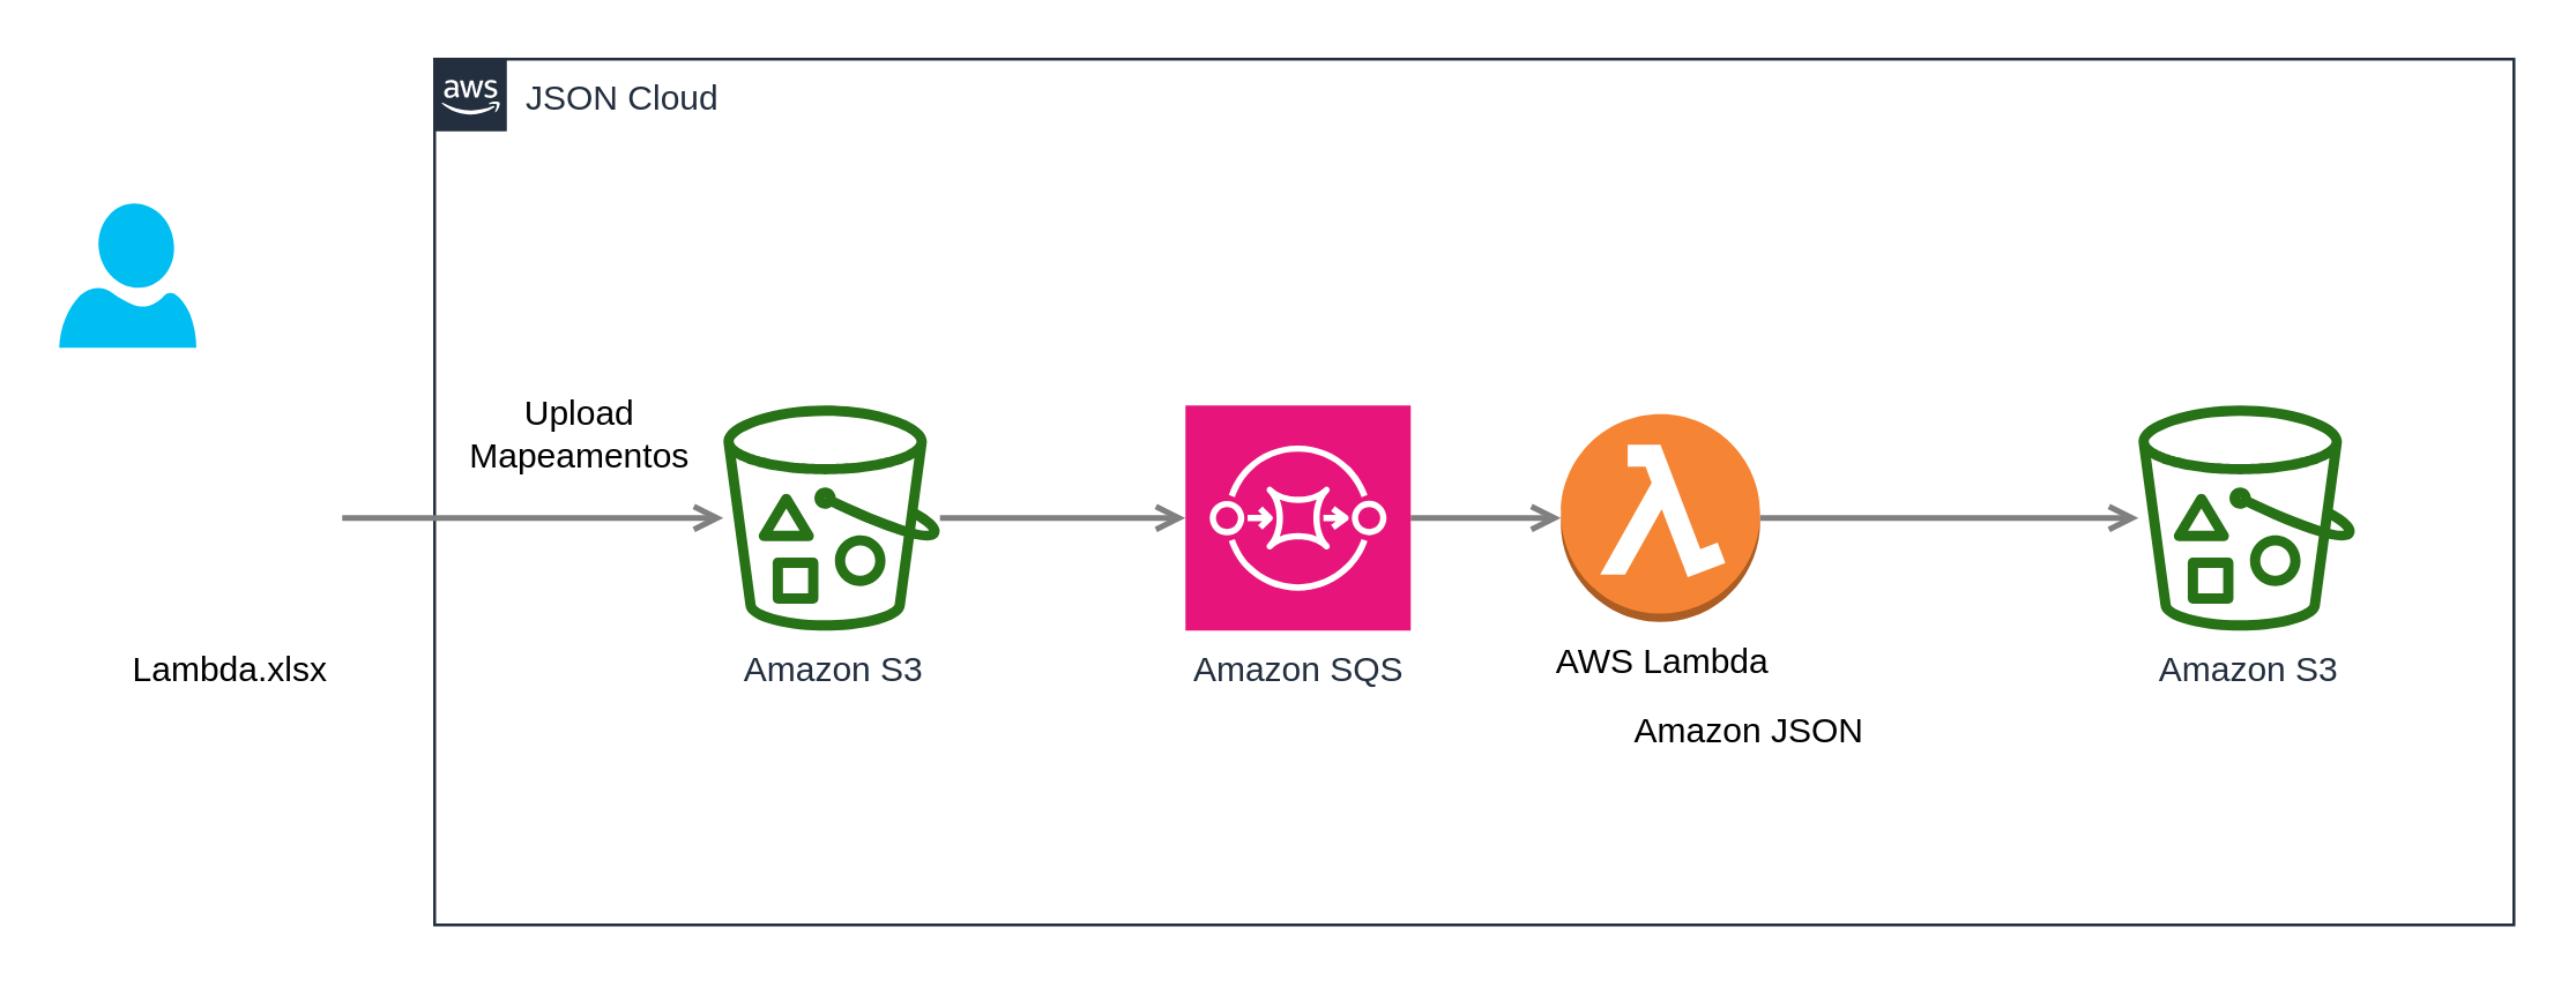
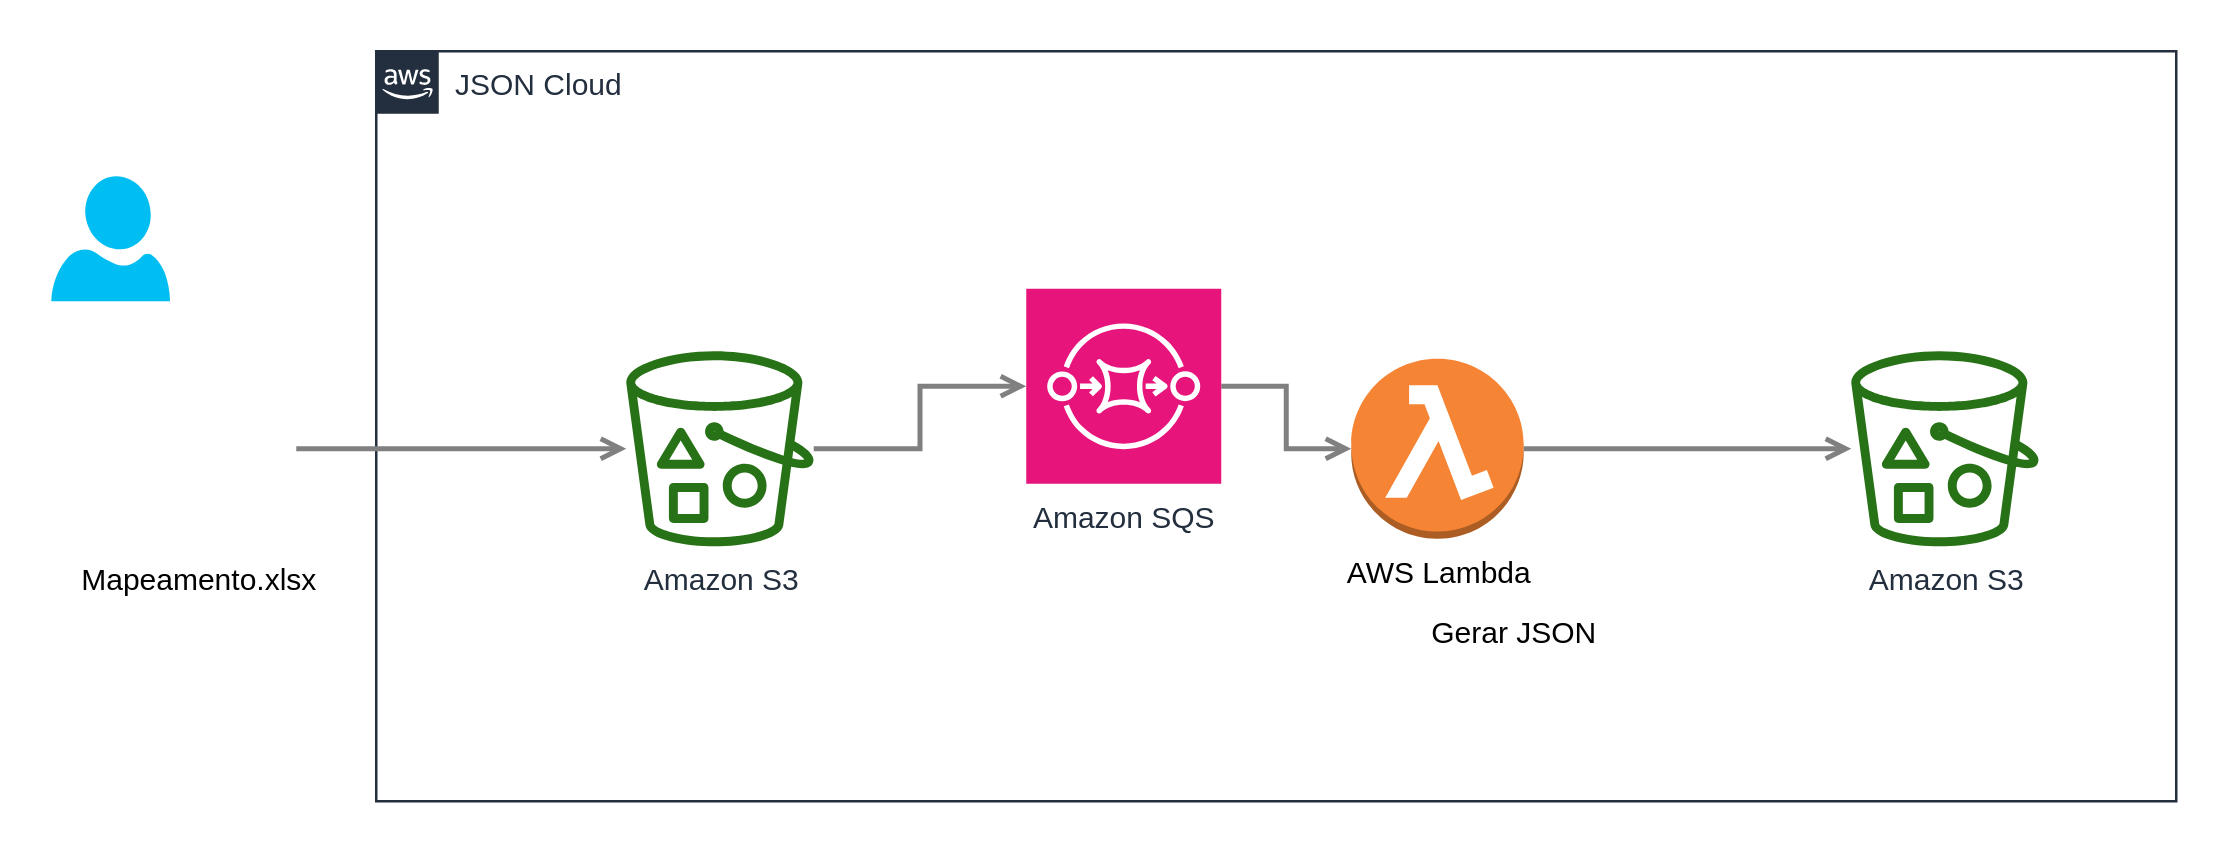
  <mxCell id="0" />
  <mxCell id="1" parent="0" />
  <mxCell id="2" value="JSON Cloud" style="points=[[0,0],[0.25,0],[0.5,0],[0.75,0],[1,0],[1,0.25],[1,0.5],[1,0.75],[1,1],[0.75,1],[0.5,1],[0.25,1],[0,1],[0,0.75],[0,0.5],[0,0.25]];outlineConnect=0;gradientColor=none;html=1;whiteSpace=wrap;fontSize=12;fontStyle=0;shape=mxgraph.aws4.group;grIcon=mxgraph.aws4.group_aws_cloud_alt;strokeColor=#232F3E;fillColor=none;verticalAlign=top;align=left;spacingLeft=30;fontColor=#232F3E;dashed=0;labelBackgroundColor=#ffffff;container=1;pointerEvents=0;collapsible=0;recursiveResize=0;" parent="1" vertex="1"><mxGeometry x="150" y="20" width="720" height="300" as="geometry" /></mxCell>
  <mxCell id="3" value="AWS Lambda" style="outlineConnect=0;dashed=0;verticalLabelPosition=bottom;verticalAlign=top;align=center;html=1;shape=mxgraph.aws3.lambda_function;fillColor=#F58534;gradientColor=none;" parent="2" vertex="1"><mxGeometry x="390" y="123" width="69" height="72" as="geometry" /></mxCell>
  <mxCell id="4" style="edgeStyle=orthogonalEdgeStyle;rounded=0;orthogonalLoop=1;jettySize=auto;html=1;startArrow=none;startFill=0;endArrow=open;endFill=0;strokeColor=#808080;strokeWidth=2;" parent="2" source="3" target="9" edge="1"><mxGeometry relative="1" as="geometry"><Array as="points" /><mxPoint x="750.992" y="158.88" as="sourcePoint" /><mxPoint x="640" y="159.5" as="targetPoint" /></mxGeometry></mxCell>
  <mxCell id="5" value="Amazon S3" style="outlineConnect=0;fontColor=#232F3E;gradientColor=none;fillColor=#277116;strokeColor=none;dashed=0;verticalLabelPosition=bottom;verticalAlign=top;align=center;html=1;fontSize=12;fontStyle=0;aspect=fixed;pointerEvents=1;shape=mxgraph.aws4.bucket_with_objects;labelBackgroundColor=#ffffff;" parent="2" vertex="1"><mxGeometry x="100" y="120" width="75" height="78" as="geometry" /></mxCell>
  <mxCell id="6" style="edgeStyle=orthogonalEdgeStyle;rounded=0;orthogonalLoop=1;jettySize=auto;html=1;startArrow=none;startFill=0;endArrow=open;endFill=0;strokeColor=#808080;strokeWidth=2;entryX=0;entryY=0.5;entryDx=0;entryDy=0;entryPerimeter=0;" parent="2" source="7" target="3" edge="1"><mxGeometry relative="1" as="geometry"><Array as="points" /><mxPoint x="160" y="167" as="sourcePoint" /><mxPoint x="210" y="159.5" as="targetPoint" /></mxGeometry></mxCell>
- <mxCell id="7" value="Amazon SQS" style="sketch=0;points=[[0,0,0],[0.25,0,0],[0.5,0,0],[0.75,0,0],[1,0,0],[0,1,0],[0.25,1,0],[0.5,1,0],[0.75,1,0],[1,1,0],[0,0.25,0],[0,0.5,0],[0,0.75,0],[1,0.25,0],[1,0.5,0],[1,0.75,0]];outlineConnect=0;fontColor=#232F3E;fillColor=#E7157B;strokeColor=#ffffff;dashed=0;verticalLabelPosition=bottom;verticalAlign=top;align=center;html=1;fontSize=12;fontStyle=0;aspect=fixed;shape=mxgraph.aws4.resourceIcon;resIcon=mxgraph.aws4.sqs;" vertex="1" parent="2"><mxGeometry x="260" y="120" width="78" height="78" as="geometry" /></mxCell>
+ <mxCell id="7" value="Amazon SQS" style="sketch=0;points=[[0,0,0],[0.25,0,0],[0.5,0,0],[0.75,0,0],[1,0,0],[0,1,0],[0.25,1,0],[0.5,1,0],[0.75,1,0],[1,1,0],[0,0.25,0],[0,0.5,0],[0,0.75,0],[1,0.25,0],[1,0.5,0],[1,0.75,0]];outlineConnect=0;fontColor=#232F3E;fillColor=#E7157B;strokeColor=#ffffff;dashed=0;verticalLabelPosition=bottom;verticalAlign=top;align=center;html=1;fontSize=12;fontStyle=0;aspect=fixed;shape=mxgraph.aws4.resourceIcon;resIcon=mxgraph.aws4.sqs;" vertex="1" parent="2"><mxGeometry x="260" y="95" width="78" height="78" as="geometry" /></mxCell>
  <mxCell id="8" value="" style="edgeStyle=orthogonalEdgeStyle;rounded=0;orthogonalLoop=1;jettySize=auto;html=1;startArrow=none;startFill=0;endArrow=open;endFill=0;strokeColor=#808080;strokeWidth=2;entryX=0;entryY=0.5;entryDx=0;entryDy=0;entryPerimeter=0;" edge="1" parent="2" source="5" target="7"><mxGeometry relative="1" as="geometry"><Array as="points" /><mxPoint x="345" y="-540" as="sourcePoint" /><mxPoint x="540" y="-540" as="targetPoint" /></mxGeometry></mxCell>
  <mxCell id="9" value="Amazon S3" style="outlineConnect=0;fontColor=#232F3E;gradientColor=none;fillColor=#277116;strokeColor=none;dashed=0;verticalLabelPosition=bottom;verticalAlign=top;align=center;html=1;fontSize=12;fontStyle=0;aspect=fixed;pointerEvents=1;shape=mxgraph.aws4.bucket_with_objects;labelBackgroundColor=#ffffff;" vertex="1" parent="2"><mxGeometry x="590" y="120" width="75" height="78" as="geometry" /></mxCell>
- <mxCell id="10" value="Amazon JSON" style="text;html=1;align=center;verticalAlign=middle;resizable=0;points=[];autosize=1;strokeColor=none;fillColor=none;" vertex="1" parent="2"><mxGeometry x="409.5" y="218" width="90" height="30" as="geometry" /></mxCell>
- <mxCell id="11" value="Upload&lt;div&gt;Mapeamentos&lt;/div&gt;" style="text;html=1;align=center;verticalAlign=middle;resizable=0;points=[];autosize=1;strokeColor=none;fillColor=none;" vertex="1" parent="2"><mxGeometry y="110" width="100" height="40" as="geometry" /></mxCell>
+ <mxCell id="10" value="Gerar JSON" style="text;html=1;align=center;verticalAlign=middle;resizable=0;points=[];autosize=1;strokeColor=none;fillColor=none;" vertex="1" parent="2"><mxGeometry x="409.5" y="218" width="90" height="30" as="geometry" /></mxCell>
  <mxCell id="12" value="" style="verticalLabelPosition=bottom;html=1;verticalAlign=top;align=center;strokeColor=none;fillColor=#00BEF2;shape=mxgraph.azure.user;" parent="1" vertex="1"><mxGeometry x="20" y="70" width="47.5" height="50" as="geometry" /></mxCell>
- <mxCell id="13" value="Lambda.xlsx" style="shape=image;html=1;verticalAlign=top;verticalLabelPosition=bottom;labelBackgroundColor=#ffffff;imageAspect=0;aspect=fixed;image=https://cdn3.iconfinder.com/data/icons/document-icons-2/30/647708-excel-128.png" vertex="1" parent="1"><mxGeometry x="40" y="140" width="78" height="78" as="geometry" /></mxCell>
+ <mxCell id="13" value="Mapeamento.xlsx" style="shape=image;html=1;verticalAlign=top;verticalLabelPosition=bottom;labelBackgroundColor=#ffffff;imageAspect=0;aspect=fixed;image=https://cdn3.iconfinder.com/data/icons/document-icons-2/30/647708-excel-128.png" vertex="1" parent="1"><mxGeometry x="40" y="140" width="78" height="78" as="geometry" /></mxCell>
  <mxCell id="14" value="" style="edgeStyle=orthogonalEdgeStyle;rounded=0;orthogonalLoop=1;jettySize=auto;html=1;startArrow=none;startFill=0;endArrow=open;endFill=0;strokeColor=#808080;strokeWidth=2;" edge="1" parent="1" source="13" target="5"><mxGeometry relative="1" as="geometry"><Array as="points" /><mxPoint x="130" y="178.5" as="sourcePoint" /><mxPoint x="215" y="178.5" as="targetPoint" /></mxGeometry></mxCell>
